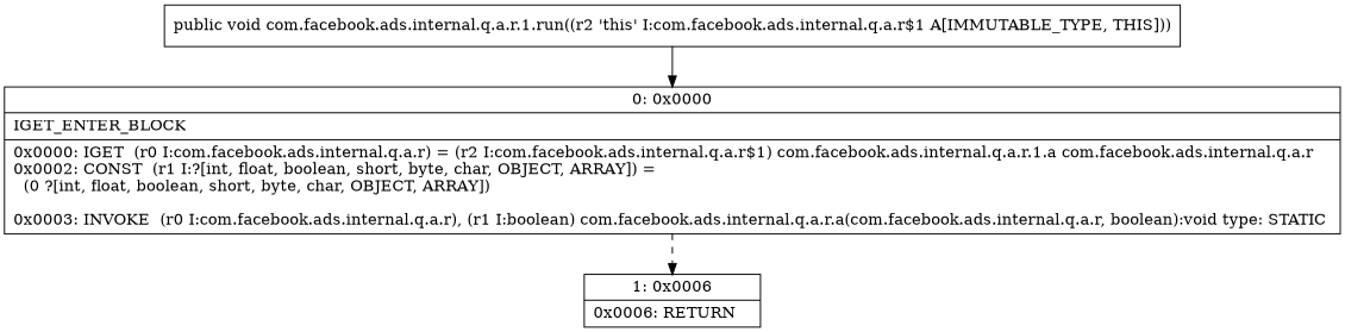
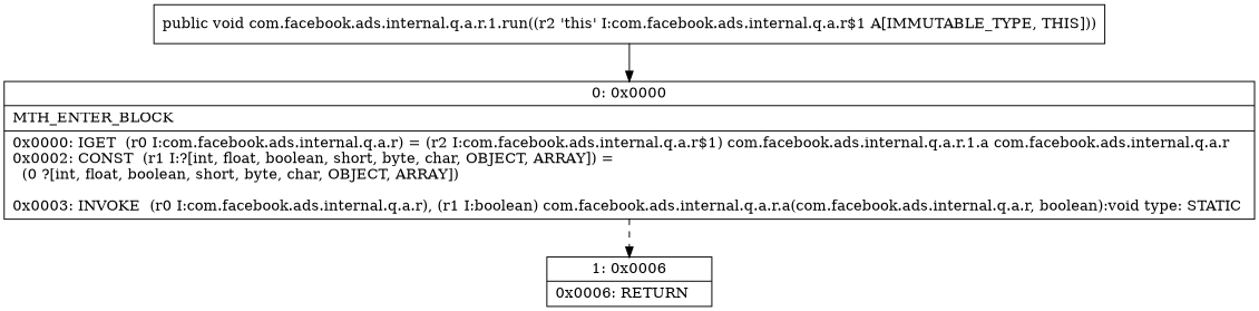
  digraph {
    node [shape=record]
-   n1 [label="{0\:\ 0x0000|IGET_ENTER_BLOCK\l|0x0000: IGET  (r0 I:com.facebook.ads.internal.q.a.r) = (r2 I:com.facebook.ads.internal.q.a.r$1) com.facebook.ads.internal.q.a.r.1.a com.facebook.ads.internal.q.a.r \l0x0002: CONST  (r1 I:?[int, float, boolean, short, byte, char, OBJECT, ARRAY]) = \l  (0 ?[int, float, boolean, short, byte, char, OBJECT, ARRAY])\l \l0x0003: INVOKE  (r0 I:com.facebook.ads.internal.q.a.r), (r1 I:boolean) com.facebook.ads.internal.q.a.r.a(com.facebook.ads.internal.q.a.r, boolean):void type: STATIC \l}"]
+   n1 [label="{0\:\ 0x0000|MTH_ENTER_BLOCK\l|0x0000: IGET  (r0 I:com.facebook.ads.internal.q.a.r) = (r2 I:com.facebook.ads.internal.q.a.r$1) com.facebook.ads.internal.q.a.r.1.a com.facebook.ads.internal.q.a.r \l0x0002: CONST  (r1 I:?[int, float, boolean, short, byte, char, OBJECT, ARRAY]) = \l  (0 ?[int, float, boolean, short, byte, char, OBJECT, ARRAY])\l \l0x0003: INVOKE  (r0 I:com.facebook.ads.internal.q.a.r), (r1 I:boolean) com.facebook.ads.internal.q.a.r.a(com.facebook.ads.internal.q.a.r, boolean):void type: STATIC \l}"]
    n2 [label="{1\:\ 0x0006|0x0006: RETURN   \l}"]
    n3 [label="{public void com.facebook.ads.internal.q.a.r.1.run((r2 'this' I:com.facebook.ads.internal.q.a.r$1 A[IMMUTABLE_TYPE, THIS])) }"]
    n1 -> n2 [style=dashed]
    n3 -> n1 [style=solid]
  }
